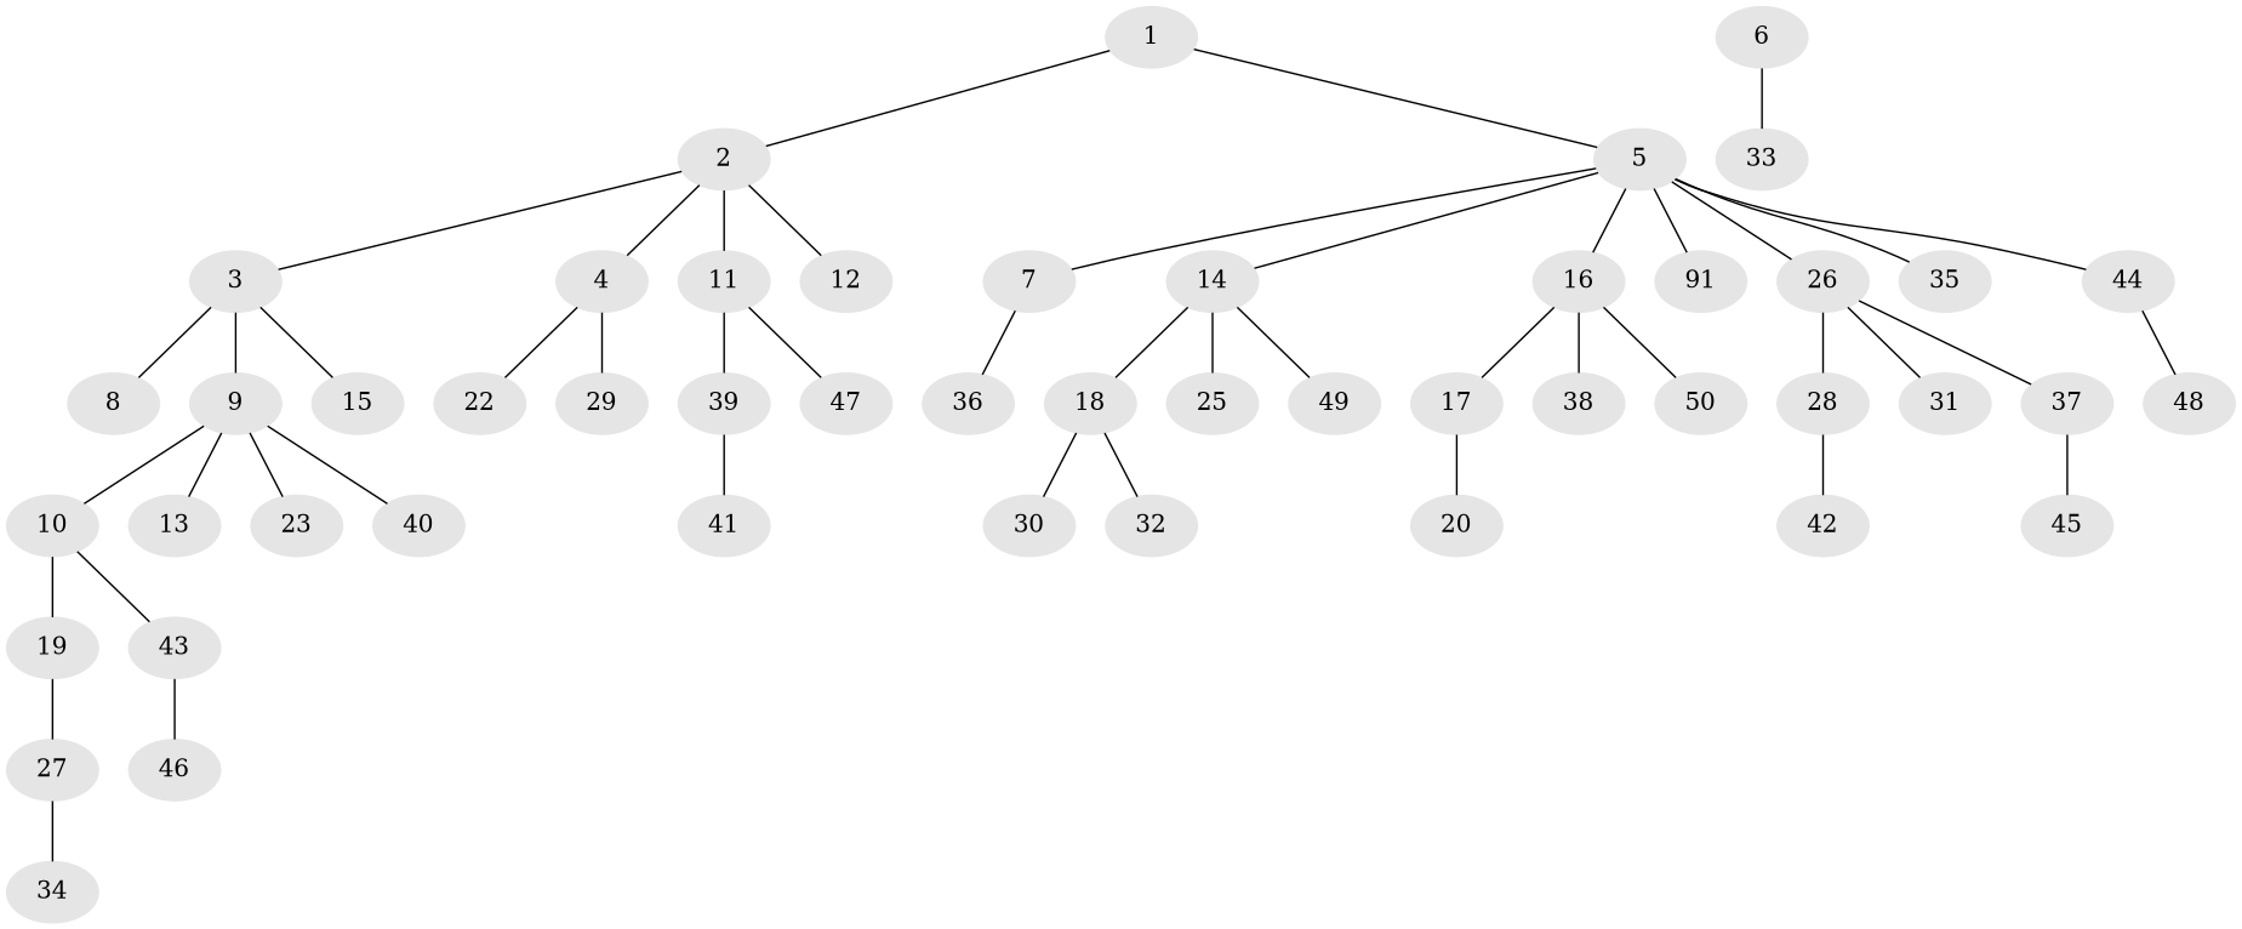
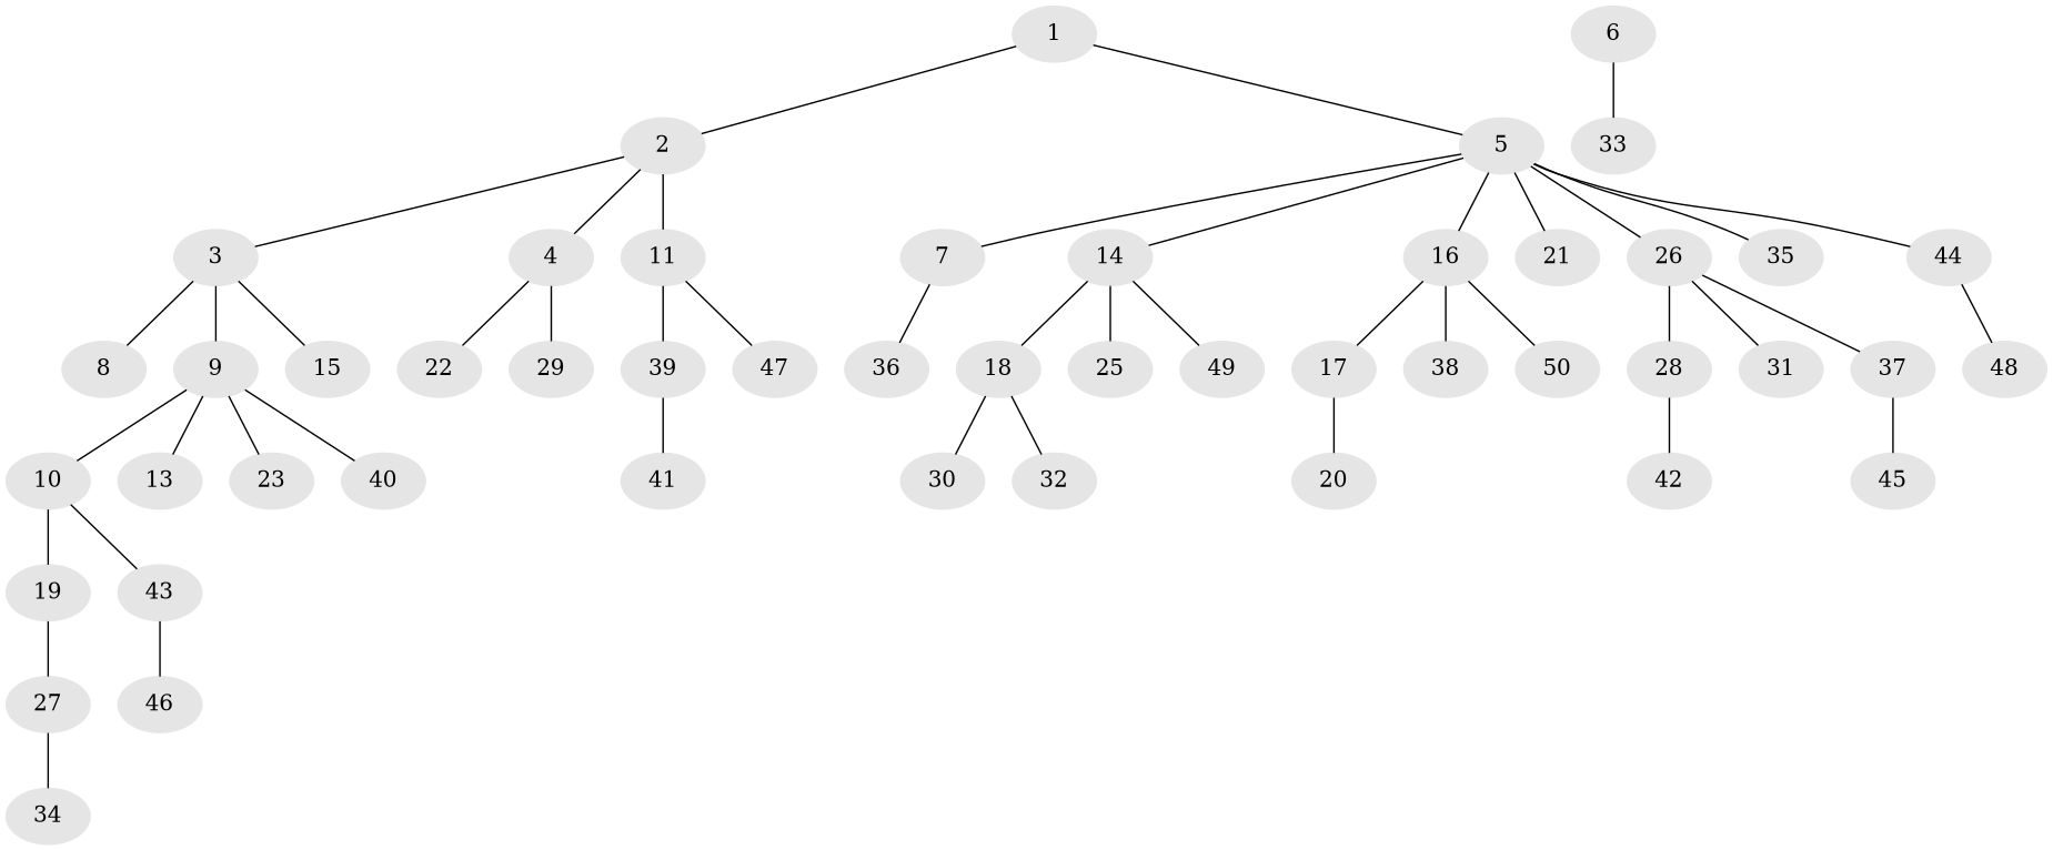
  graph {
    node [color=gray90 style=filled]
    edge [weight=1.0]
    1
    2
    5
    3
    4
    11
-   12
    7
    14
    16
-   21 [label=91]
+   21
    26
    35
    44
    8
    9
    15
    22
    29
    39
    47
    6
    33
    10
    13
    23
    40
    36
    18
    25
    49
    17
    38
    50
    28
    31
    37
    48
    19
    43
    27
    46
    41
    30
    32
    20
    34
    42
    45
    1 -- 2
    1 -- 5
    2 -- 3
    2 -- 4
    2 -- 11
-   2 -- 12
    5 -- 7
    5 -- 14
    5 -- 16
    5 -- 21
    5 -- 26
    5 -- 35
    5 -- 44
    3 -- 8
    3 -- 9 [weight=4.0]
    3 -- 15
    4 -- 22
    4 -- 29
    11 -- 39
    11 -- 47
    7 -- 36
    14 -- 18
    14 -- 25 [weight=2.0]
    14 -- 49
    16 -- 17
    16 -- 38
    16 -- 50
    26 -- 28
    26 -- 31
    26 -- 37
    44 -- 48
    9 -- 10
    9 -- 13
    9 -- 23
    9 -- 40
    39 -- 41 [weight=3.0]
    6 -- 33
    10 -- 19 [weight=2.0]
    10 -- 43
    18 -- 30
    18 -- 32
    17 -- 20 [weight=2.0]
    28 -- 42
    37 -- 45
    19 -- 27
    43 -- 46 [weight=2.0]
    27 -- 34
  }
